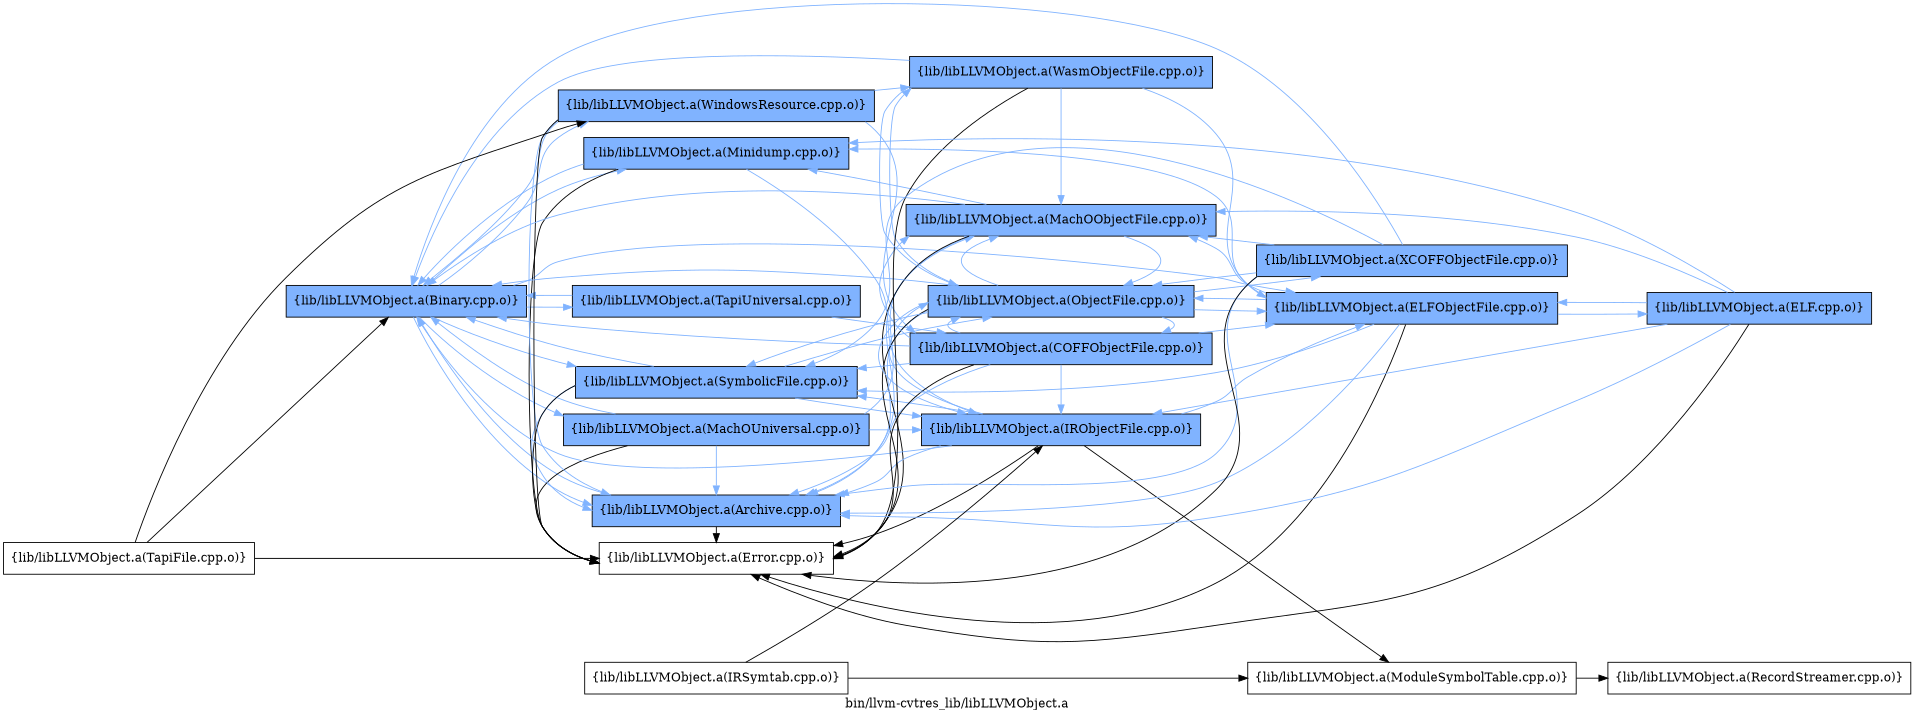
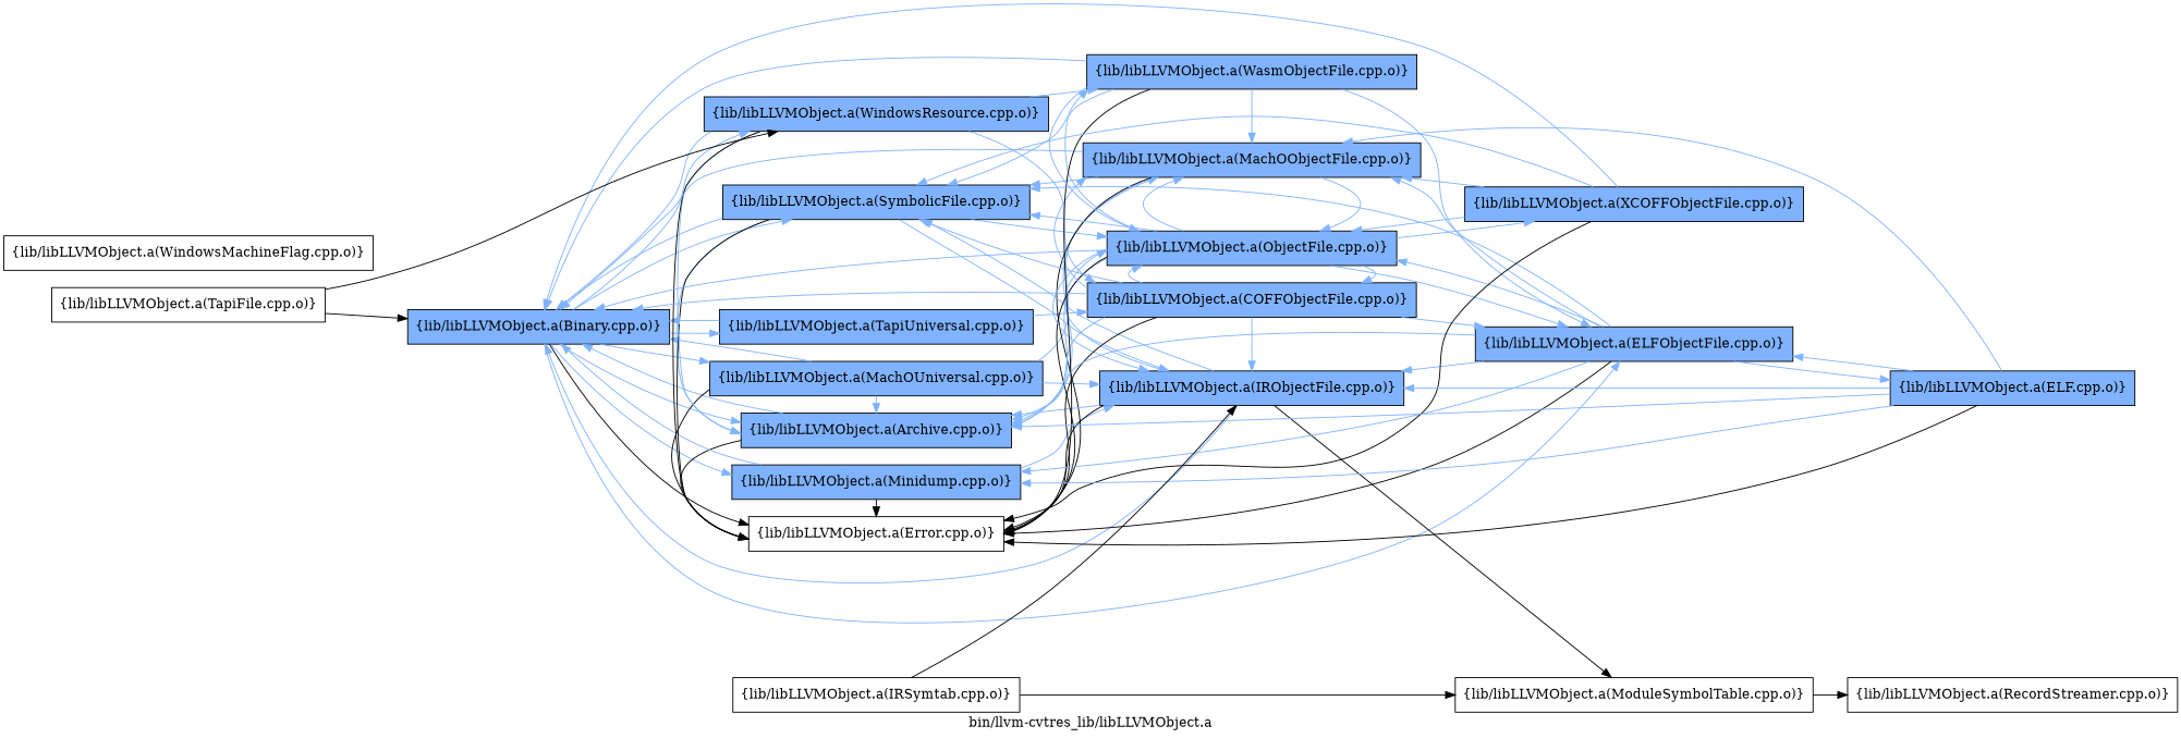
  digraph {
    label="bin/llvm-cvtres_lib/libLLVMObject.a"
    rankdir=LR
    node [fillcolor="0.600000 0.5 1" group=1 shape=box style=filled]
    edge [color="0.600000 0.5 1"]
    n1 [label="{lib/libLLVMObject.a(Binary.cpp.o)}"]
    n2 [label="{lib/libLLVMObject.a(Archive.cpp.o)}"]
    n3 [group=0 label="{lib/libLLVMObject.a(Error.cpp.o)}" fillcolor="" style=""]
    n4 [label="{lib/libLLVMObject.a(MachOUniversal.cpp.o)}"]
    n5 [label="{lib/libLLVMObject.a(Minidump.cpp.o)}"]
    n6 [label="{lib/libLLVMObject.a(SymbolicFile.cpp.o)}"]
    n7 [label="{lib/libLLVMObject.a(TapiUniversal.cpp.o)}"]
    n8 [label="{lib/libLLVMObject.a(WindowsResource.cpp.o)}"]
    n9 [label="{lib/libLLVMObject.a(MachOObjectFile.cpp.o)}"]
    n10 [label="{lib/libLLVMObject.a(IRObjectFile.cpp.o)}"]
    n11 [label="{lib/libLLVMObject.a(ObjectFile.cpp.o)}"]
    n12 [label="{lib/libLLVMObject.a(COFFObjectFile.cpp.o)}"]
    n13 [label="{lib/libLLVMObject.a(WasmObjectFile.cpp.o)}"]
    n14 [group=0 label="{lib/libLLVMObject.a(ModuleSymbolTable.cpp.o)}" fillcolor="" style=""]
    n15 [label="{lib/libLLVMObject.a(ELFObjectFile.cpp.o)}"]
    n16 [label="{lib/libLLVMObject.a(XCOFFObjectFile.cpp.o)}"]
    n17 [group=0 label="{lib/libLLVMObject.a(RecordStreamer.cpp.o)}" fillcolor="" style=""]
    n18 [label="{lib/libLLVMObject.a(ELF.cpp.o)}"]
+   n19 [group=0 label="{lib/libLLVMObject.a(WindowsMachineFlag.cpp.o)}" fillcolor="" style=""]
    n20 [group=0 label="{lib/libLLVMObject.a(IRSymtab.cpp.o)}" fillcolor="" style=""]
    n21 [group=0 label="{lib/libLLVMObject.a(TapiFile.cpp.o)}" fillcolor="" style=""]
    subgraph sub_1 {
      rank=same
      n1
    }
    subgraph sub_2 {
      rank=same
      n2
      n3
      n4
      n5
      n6
      n7
      n8
    }
    subgraph sub_3 {
      rank=same
      n9
      n10
      n11
      n12
      n13
    }
    subgraph sub_4 {
      rank=same
      n14
      n15
      n16
    }
    n1 -> n2
-   n21 -> n3 [color=""]
+   n1 -> n3 [color=""]
    n1 -> n4
    n1 -> n5
    n1 -> n6
    n1 -> n7
    n1 -> n8
    n1 -> n15
    n2 -> n1
    n2 -> n3 [color=""]
    n4 -> n1
    n4 -> n2
    n4 -> n3 [color=""]
    n4 -> n9
    n4 -> n10
    n5 -> n1
    n5 -> n3 [color=""]
    n5 -> n10
    n6 -> n1
    n6 -> n2
    n6 -> n3 [color=""]
    n6 -> n10
    n6 -> n11
    n7 -> n1
    n7 -> n12
    n8 -> n1
    n8 -> n2
    n8 -> n3 [color=""]
    n8 -> n12
    n8 -> n13
    n9 -> n1
    n9 -> n2
    n9 -> n3 [color=""]
-   n9 -> n5
+   n9 -> n6
    n9 -> n11
    n10 -> n1
    n10 -> n2
    n10 -> n3 [color=""]
    n10 -> n6
    n10 -> n11
    n10 -> n14 [color=""]
    n11 -> n1
    n11 -> n2
    n11 -> n3 [color=""]
    n11 -> n6
    n11 -> n9
    n11 -> n10
    n11 -> n12
    n11 -> n13
    n11 -> n15
    n11 -> n16
    n12 -> n1
    n12 -> n2
    n12 -> n3 [color=""]
    n12 -> n6
    n12 -> n9
    n12 -> n10
    n12 -> n11
    n12 -> n15
    n13 -> n1
    n13 -> n3 [color=""]
+   n13 -> n6
    n13 -> n9
    n13 -> n11
    n13 -> n15
    n14 -> n17 [color=""]
    n15 -> n2
    n15 -> n3 [color=""]
    n15 -> n5
    n15 -> n6
    n15 -> n9
-   n10 -> n15
+   n15 -> n10
    n15 -> n11
    n15 -> n18
    n16 -> n1
-   n16 -> n2
    n16 -> n3 [color=""]
    n16 -> n6
    n16 -> n9
    n16 -> n11
    n18 -> n2
    n18 -> n3 [color=""]
    n18 -> n5
    n18 -> n9
    n18 -> n10
    n18 -> n15
    n20 -> n10 [color=""]
    n20 -> n14 [color=""]
    n21 -> n1 [color=""]
    n21 -> n8 [color=""]
  }
